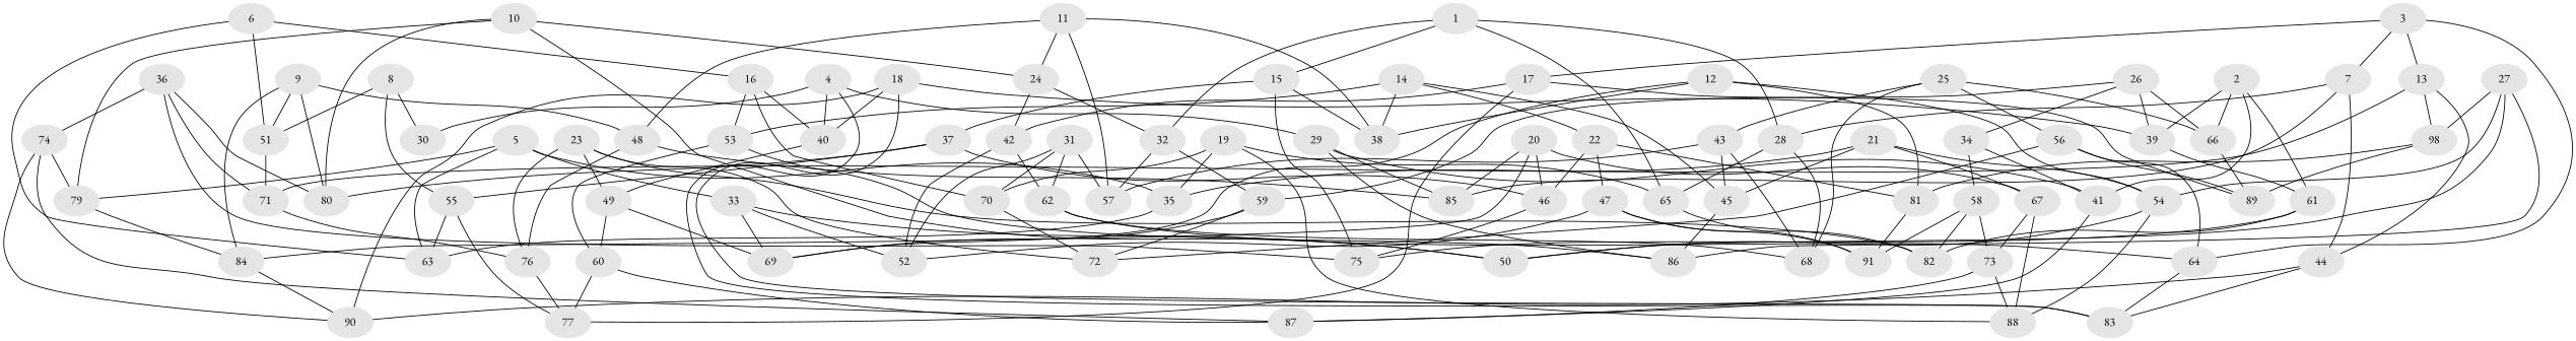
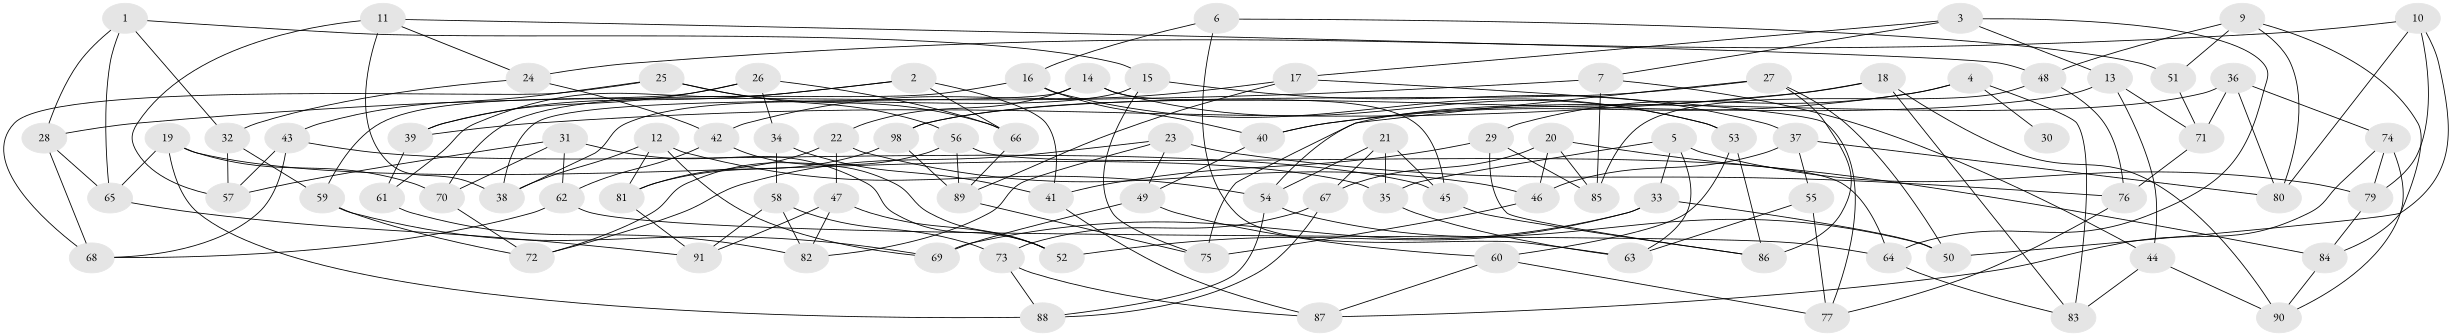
  graph {
    fontname="EB Garamond"
    node [color=gray90 fontname="EB Garamond" style=filled]
    edge [fontname="EB Garamond"]
    1
    15
    28
    32
    65
    38
    37
    75
    68
    57
    59
    91
    2
    39
    41
    61
    66
    87
    82
    89
    3
    7
    13
    17
    64
    44
    85
    71
    n29 [label=98]
    42
    77
    83
    4
    29
    30
    40
    86
    49
    5
    33
    35
    63
    79
    50
    69
    52
    84
    6
    16
    51
    53
    70
    90
-   8
    55
    34
    58
    9
    48
    80
    76
    10
    24
    11
    12
    54
    81
    88
    14
    22
    45
    46
    47
    60
    72
    62
    18
    19
    20
    67
    73
    21
    23
    25
    43
    56
    26
    27
    31
    36
    74
    1 -- 15
    1 -- 28
    1 -- 32
    1 -- 65
    15 -- 38
    15 -- 37
    15 -- 75
    28 -- 65
    28 -- 68
    32 -- 57
    32 -- 59
    65 -- 91
    37 -- 55
    37 -- 80
    37 -- 46
    59 -- 69
    59 -- 72
    2 -- 39
    2 -- 41
    2 -- 61
    2 -- 66
    39 -- 61
    41 -- 87
-   61 -- 75
+   89 -- 75
    61 -- 82
    66 -- 89
    3 -- 7
    3 -- 13
    3 -- 17
    3 -- 64
    7 -- 28
    7 -- 44
    7 -- 85
    13 -- 44
    13 -- 71
    13 -- n29
    17 -- 89
    17 -- 42
    17 -- 77
    64 -- 83
    44 -- 83
    44 -- 90
    71 -- 76
    n29 -- 89
    n29 -- 81
    42 -- 52
    42 -- 62
    4 -- 83
    4 -- 29
    4 -- 30
    4 -- 40
    29 -- 41
    29 -- 85
    29 -- 86
    40 -- 49
    49 -- 69
    49 -- 60
    5 -- 33
    5 -- 35
    5 -- 63
    5 -- 79
    33 -- 50
    33 -- 69
    33 -- 52
    35 -- 63
    79 -- 84
    84 -- 90
    6 -- 63
    6 -- 16
    6 -- 51
    16 -- 40
    16 -- 53
    16 -- 70
    51 -- 71
    53 -- 86
    53 -- 60
    70 -- 72
-   8 -- 30
-   8 -- 51
-   8 -- 55
    55 -- 77
    55 -- 63
    34 -- 41
    34 -- 58
    58 -- 91
    58 -- 82
    58 -- 73
    9 -- 84
    9 -- 51
    9 -- 48
    9 -- 80
    48 -- 85
    48 -- 76
    76 -- 77
    10 -- 79
    10 -- 50
    10 -- 80
    10 -- 24
    24 -- 32
    24 -- 42
    11 -- 38
    11 -- 57
    11 -- 48
    11 -- 24
    12 -- 38
    12 -- 69
    12 -- 54
    12 -- 81
    54 -- 50
    54 -- 88
    81 -- 91
    14 -- 38
    14 -- 53
    14 -- 22
    14 -- 45
    22 -- 81
    22 -- 46
    22 -- 47
    45 -- 86
    46 -- 75
    47 -- 91
    47 -- 82
    47 -- 52
    60 -- 87
    60 -- 77
    62 -- 68
    62 -- 64
    18 -- 39
    18 -- 83
    18 -- 40
    18 -- 90
    19 -- 65
    19 -- 35
    19 -- 70
    19 -- 88
    20 -- 85
    20 -- 84
    20 -- 46
    20 -- 67
    67 -- 88
    67 -- 73
    73 -- 87
    73 -- 88
    21 -- 35
    21 -- 54
    21 -- 45
    21 -- 67
    23 -- 82
    23 -- 49
    23 -- 76
    23 -- 72
    25 -- 68
    25 -- 66
    25 -- 43
    25 -- 56
    43 -- 68
    43 -- 57
    43 -- 45
    56 -- 89
    56 -- 64
    56 -- 72
    26 -- 59
    26 -- 39
    26 -- 66
    26 -- 34
    27 -- n29
    27 -- 86
    27 -- 50
    27 -- 54
    31 -- 57
    31 -- 52
    31 -- 70
    31 -- 62
    36 -- 75
    36 -- 71
    36 -- 80
    36 -- 74
    74 -- 87
    74 -- 79
    74 -- 90
  }
